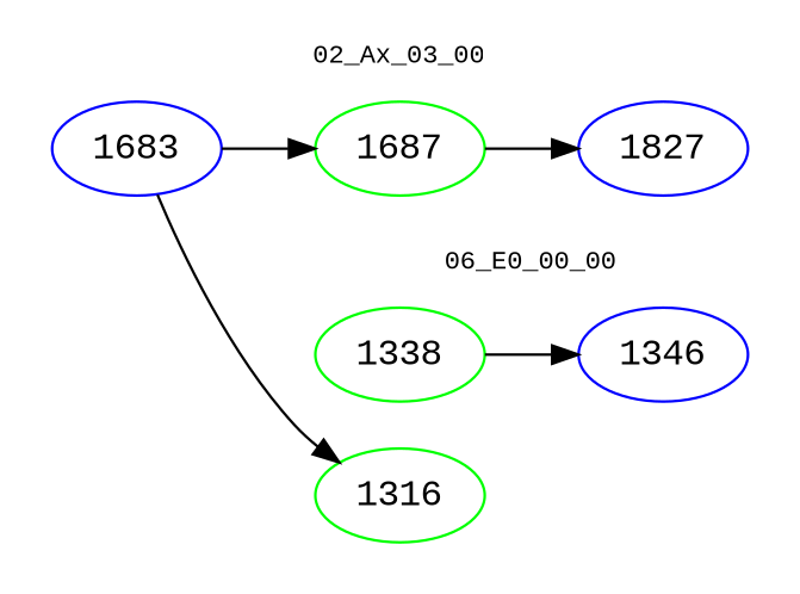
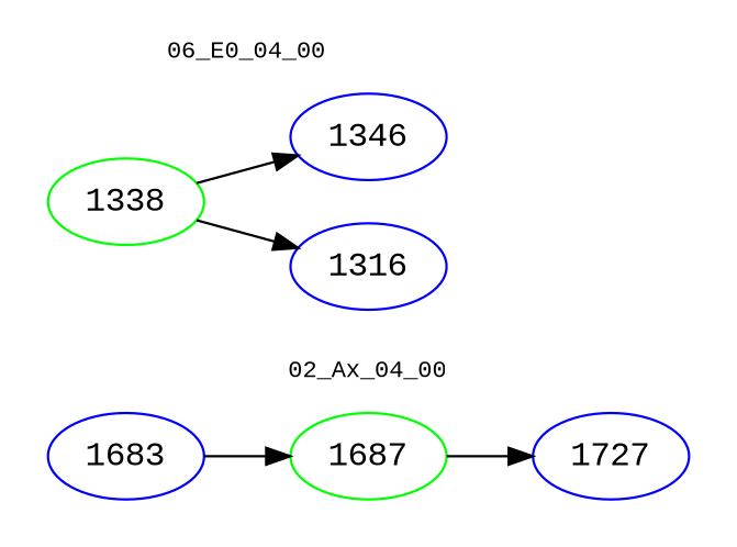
  digraph {
    fontname="Liberation Mono"
    rankdir=LR
    node [color=green fontname="Liberation Mono"]
    edge [color=black fontname="Liberation Mono"]
    n1 [label=1687]
    n2 [color=blue label=1683]
-   n3 [color=blue label=1827]
+   n3 [color=blue label=1727]
    n4 [label=1338]
-   n5 [label=1316]
+   n5 [color=blue label=1316]
    n6 [color=blue label=1346]
    subgraph cluster_1 {
      color=white
      fontsize=10
-     label="02_Ax_03_00"
+     label="02_Ax_04_00"
      n1
      n2
      n3
    }
    subgraph cluster_2 {
      color=white
      fontsize=10
-     label="06_E0_00_00"
+     label="06_E0_04_00"
      n4
      n5
      n6
    }
    n1 -> n3
    n2 -> n1
-   n2 -> n5
+   n4 -> n5
    n4 -> n6
  }
